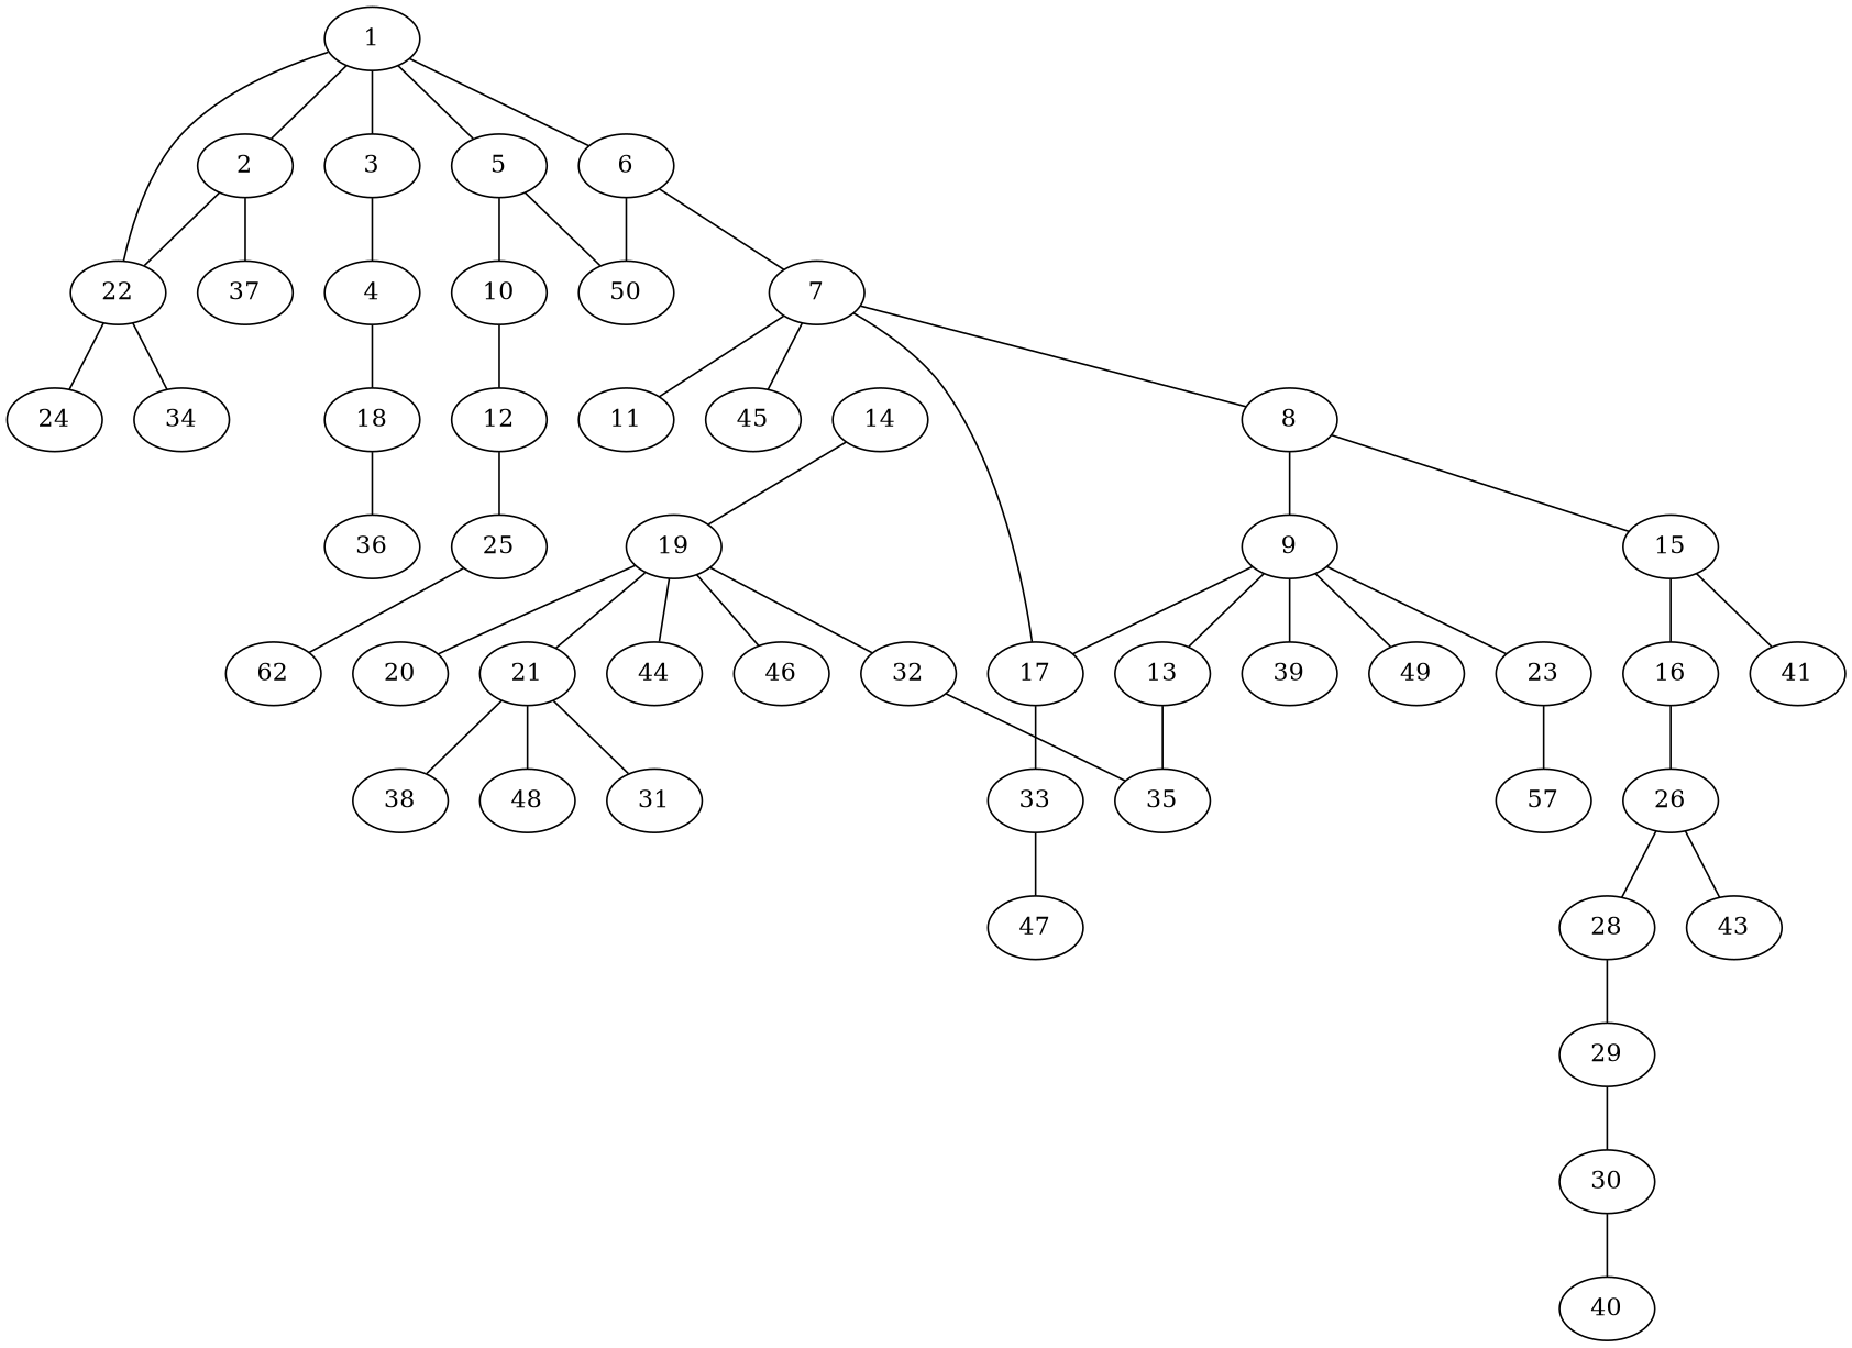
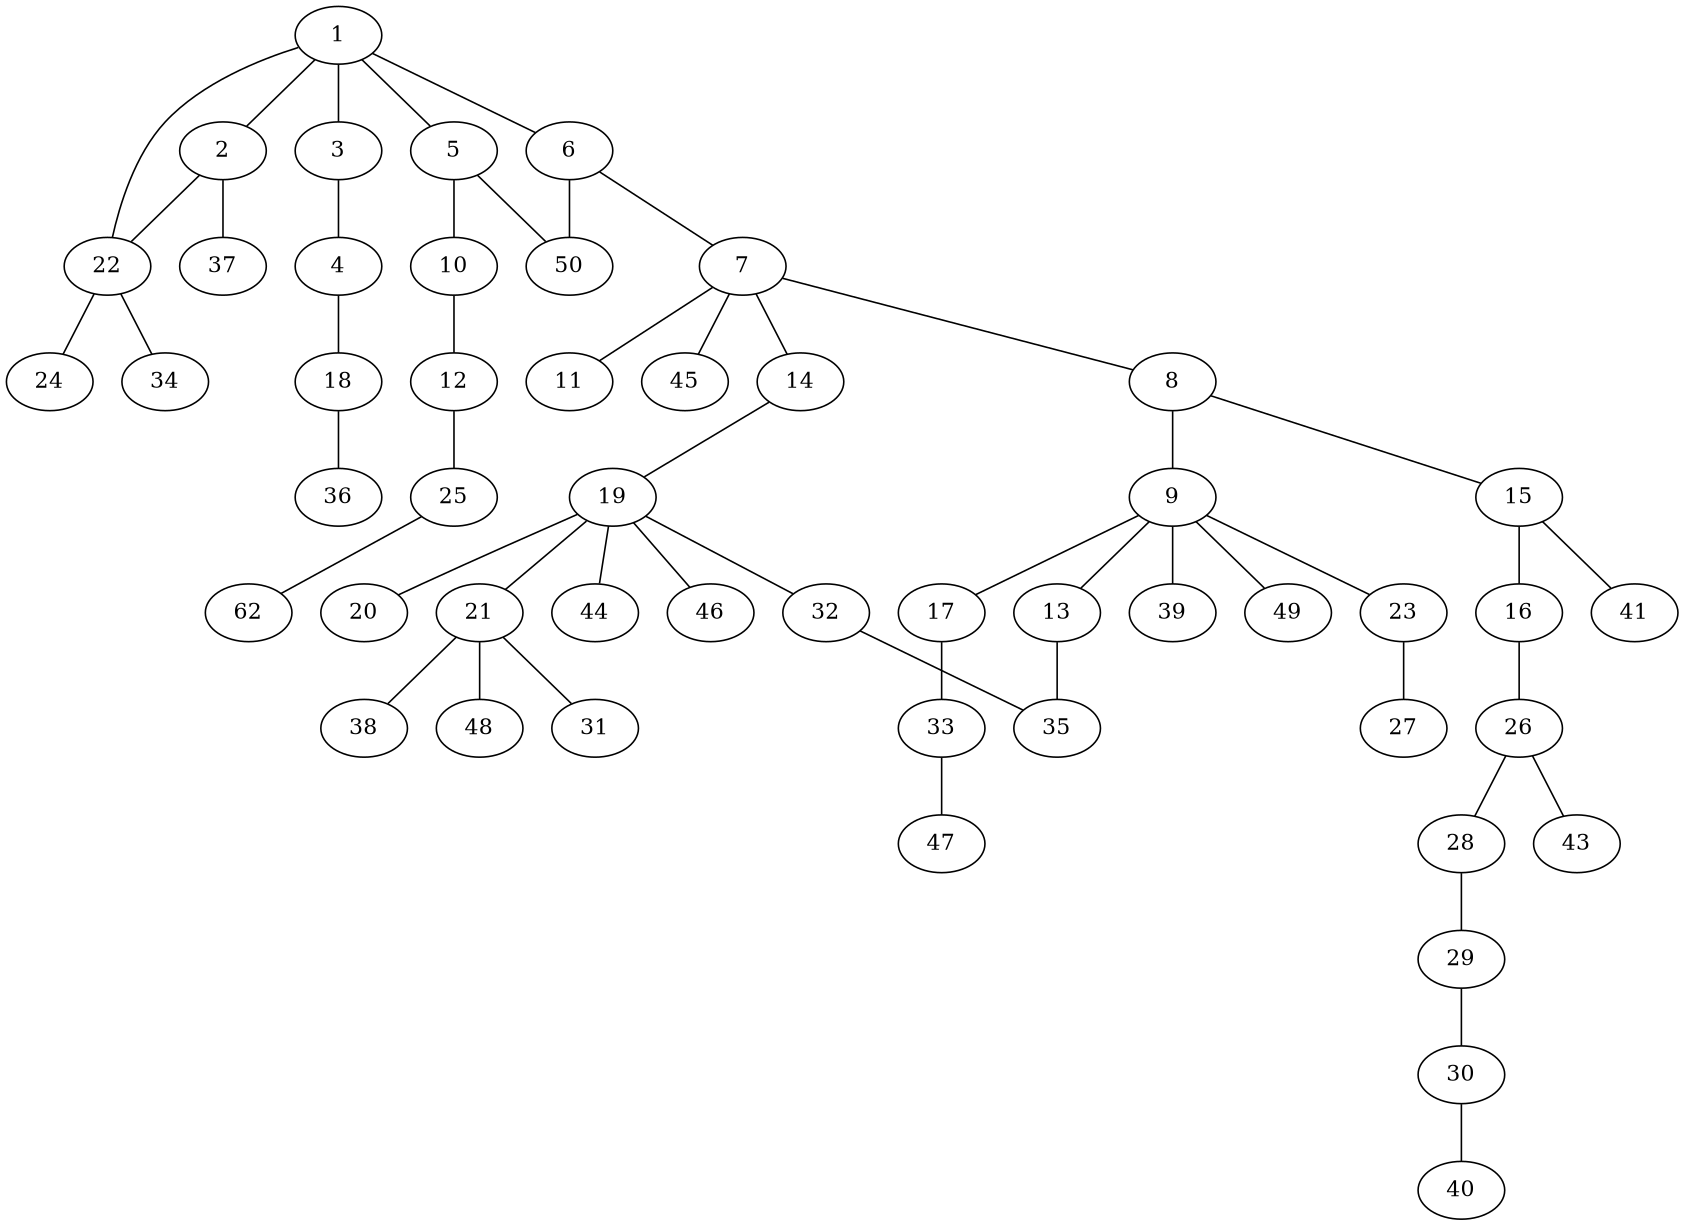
  graph {
    1
    2
    3
    5
    6
    22
    37
    4
    10
    50
    7
    24
    34
    18
    12
    8
    11
    14
    45
    36
    25
    9
    15
    19
    13
    17
    23
    39
    49
    16
    41
    20
    21
    32
    44
    46
    35
    33
-   27 [label=57]
+   27
    26
    47
    n42 [label=62]
    31
    38
    48
    28
    43
    29
    30
    40
    1 -- 2
    1 -- 3
    1 -- 5
    1 -- 6
    1 -- 22
    2 -- 22
    2 -- 37
    3 -- 4
    5 -- 10
    5 -- 50
    6 -- 50
    6 -- 7
    22 -- 24
    22 -- 34
    4 -- 18
    10 -- 12
    7 -- 8
    7 -- 11
-   7 -- 17
+   7 -- 14
    7 -- 45
    18 -- 36
    12 -- 25
    8 -- 9
    8 -- 15
    14 -- 19
    25 -- n42
    9 -- 13
    9 -- 17
    9 -- 23
    9 -- 39
    9 -- 49
    15 -- 16
    15 -- 41
    19 -- 20
    19 -- 21
    19 -- 32
    19 -- 44
    19 -- 46
    13 -- 35
    17 -- 33
    23 -- 27
    16 -- 26
    21 -- 31
    21 -- 38
    21 -- 48
    32 -- 35
    33 -- 47
    26 -- 28
    26 -- 43
    28 -- 29
    29 -- 30
    30 -- 40
  }
